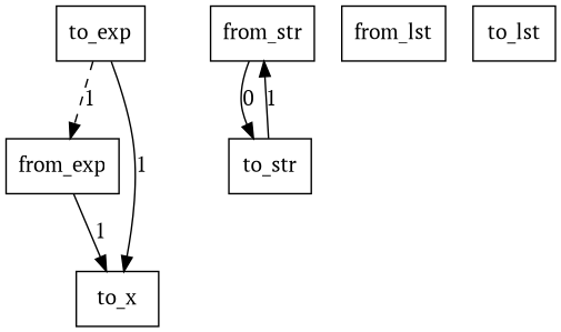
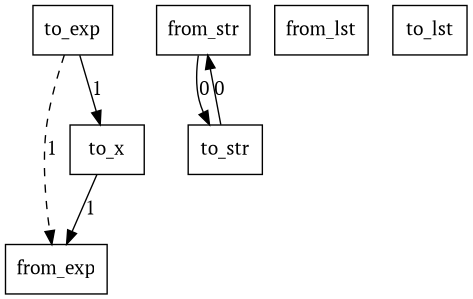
  digraph {
    fontname="PT Serif"
    rankdir=TB
    node [fillcolor=white fontname="PT Serif" shape=box style=filled]
    edge [fontname="PT Serif" style=solid]
    n1 [label=<from_exp>]
    n2 [label=<to_x>]
    n3 [label=<to_exp>]
    n4 [label=<from_str>]
    n5 [label=<to_str>]
    n6 [label=<from_lst>]
    n7 [label=<to_lst>]
-   n1 -> n2 [label=1]
+   n2 -> n1 [label=1]
    n3 -> n1 [label=1 style=dashed]
    n3 -> n2 [label=1]
    n4 -> n5 [label=0]
-   n5 -> n4 [label=1]
+   n5 -> n4 [label=0]
  }
